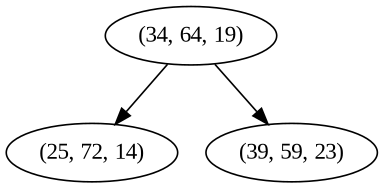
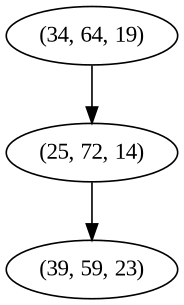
  digraph {
    fontname="Liberation Serif"
    node [fontname="Liberation Serif"]
    edge [fontname="Liberation Serif"]
    "(34, 64, 19)"
    "(25, 72, 14)"
    "(39, 59, 23)"
    "(34, 64, 19)" -> "(25, 72, 14)"
-   "(34, 64, 19)" -> "(39, 59, 23)"
+   "(25, 72, 14)" -> "(39, 59, 23)"
  }
